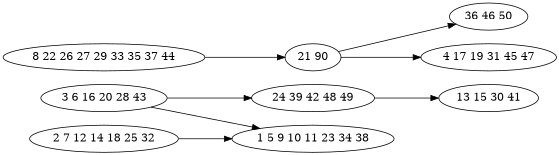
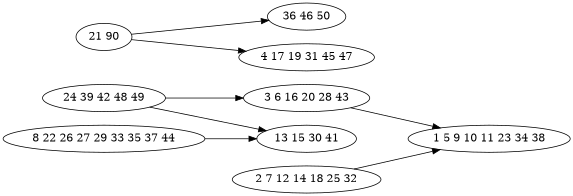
  digraph {
    fontname="DejaVu Serif"
    rankdir=LR
    node [fontname="DejaVu Serif"]
    edge [fontname="DejaVu Serif"]
    n1 [label="24 39 42 48 49"]
    n2 [label="3 6 16 20 28 43"]
    n3 [label="13 15 30 41"]
    n4 [label="8 22 26 27 29 33 35 37 44"]
    n5 [label="21 90"]
    n6 [label="1 5 9 10 11 23 34 38"]
    n7 [label="36 46 50"]
    n8 [label="4 17 19 31 45 47"]
    n9 [label="2 7 12 14 18 25 32"]
-   n2 -> n1
+   n1 -> n2
    n1 -> n3
    n2 -> n6
-   n4 -> n5
+   n4 -> n3
    n5 -> n7
    n5 -> n8
    n9 -> n6
  }
